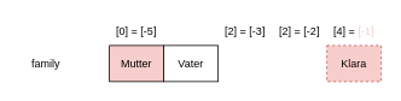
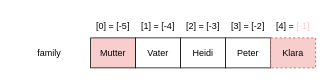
  <mxCell id="0" />
  <mxCell id="1" parent="0" />
  <mxCell id="2" value="Mutter" style="rounded=0;whiteSpace=wrap;html=1;fillColor=#f8cecc;" vertex="1" parent="1"><mxGeometry x="120" y="50" width="60" height="40" as="geometry" /></mxCell>
  <mxCell id="3" value="[0] = [-5]" style="text;html=1;strokeColor=none;fillColor=none;align=center;verticalAlign=middle;whiteSpace=wrap;rounded=0;" vertex="1" parent="1"><mxGeometry x="120" y="20" width="60" height="30" as="geometry" /></mxCell>
  <mxCell id="4" value="Vater" style="rounded=0;whiteSpace=wrap;html=1;" vertex="1" parent="1"><mxGeometry x="180" y="50" width="60" height="40" as="geometry" /></mxCell>
+ <mxCell id="5" value="[1] = [-4]" style="text;html=1;strokeColor=none;fillColor=none;align=center;verticalAlign=middle;whiteSpace=wrap;rounded=0;" vertex="1" parent="1"><mxGeometry x="180" y="20" width="60" height="30" as="geometry" /></mxCell>
+ <mxCell id="6" value="Heidi" style="rounded=0;whiteSpace=wrap;html=1;" vertex="1" parent="1"><mxGeometry x="240" y="50" width="60" height="40" as="geometry" /></mxCell>
  <mxCell id="7" value="[2] = [-3]" style="text;html=1;strokeColor=none;fillColor=none;align=center;verticalAlign=middle;whiteSpace=wrap;rounded=0;fontColor=#000000;" vertex="1" parent="1"><mxGeometry x="240" y="20" width="60" height="30" as="geometry" /></mxCell>
- <mxCell id="9" value="[2] = [-2]" style="text;html=1;strokeColor=none;fillColor=none;align=center;verticalAlign=middle;whiteSpace=wrap;rounded=0;" vertex="1" parent="1"><mxGeometry x="300" y="20" width="60" height="30" as="geometry" /></mxCell>
- <mxCell id="10" value="family" style="text;html=1;strokeColor=none;fillColor=none;align=center;verticalAlign=middle;whiteSpace=wrap;rounded=0;" vertex="1" parent="1"><mxGeometry x="20" y="55" width="60" height="30" as="geometry" /></mxCell>
+ <mxCell id="8" value="Peter" style="rounded=0;whiteSpace=wrap;html=1;" vertex="1" parent="1"><mxGeometry x="300" y="50" width="60" height="40" as="geometry" /></mxCell>
+ <mxCell id="9" value="[3] = [-2]" style="text;html=1;strokeColor=none;fillColor=none;align=center;verticalAlign=middle;whiteSpace=wrap;rounded=0;" vertex="1" parent="1"><mxGeometry x="300" y="20" width="60" height="30" as="geometry" /></mxCell>
+ <mxCell id="10" value="family" style="text;html=1;strokeColor=none;fillColor=none;align=center;verticalAlign=middle;whiteSpace=wrap;rounded=0;" vertex="1" parent="1"><mxGeometry x="35" y="55" width="60" height="30" as="geometry" /></mxCell>
  <mxCell id="11" value="Klara" style="rounded=0;whiteSpace=wrap;html=1;fillColor=#f8cecc;strokeColor=#b85450;dashed=1;" vertex="1" parent="1"><mxGeometry x="360" y="50" width="60" height="40" as="geometry" /></mxCell>
  <mxCell id="12" value="[4] = &lt;font color=&quot;#f8cecc&quot;&gt;[-1]&lt;/font&gt;" style="text;html=1;strokeColor=none;fillColor=none;align=center;verticalAlign=middle;whiteSpace=wrap;rounded=0;" vertex="1" parent="1"><mxGeometry x="360" y="20" width="60" height="30" as="geometry" /></mxCell>
